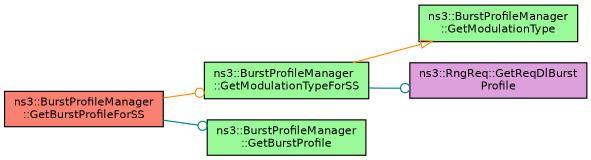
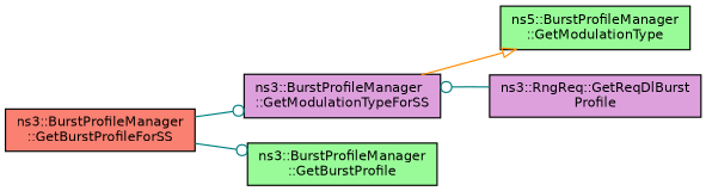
  digraph {
    rankdir=LR
    node [color=black fillcolor=plum fontname=Helvetica fontsize=10 shape=record style=filled]
    edge [arrowhead=odot color=darkorange fontname=Helvetica fontsize=10 labelfontname=Helvetica labelfontsize=10 style=solid]
    n1 [fillcolor=salmon fontcolor=black height=0.2 label="ns3::BurstProfileManager\l::GetBurstProfileForSS" width=0.4]
-   n2 [fillcolor=palegreen height=0.2 label="ns3::BurstProfileManager\l::GetModulationTypeForSS" width=0.4]
+   n2 [height=0.2 label="ns3::BurstProfileManager\l::GetModulationTypeForSS" width=0.4]
    n3 [fillcolor=palegreen height=0.2 label="ns3::BurstProfileManager\l::GetBurstProfile" width=0.4]
-   n4 [fillcolor=palegreen height=0.2 label="ns3::BurstProfileManager\l::GetModulationType" width=0.4]
+   n4 [fillcolor=palegreen height=0.2 label="ns5::BurstProfileManager\l::GetModulationType" width=0.4]
    n5 [height=0.2 label="ns3::RngReq::GetReqDlBurst\lProfile" width=0.4]
-   n1 -> n2
+   n1 -> n2 [color=teal]
    n1 -> n3 [color=teal]
    n2 -> n4 [arrowhead=onormal]
-   n2 -> n5 [color=teal]
+   n5 -> n2 [color=teal]
  }
